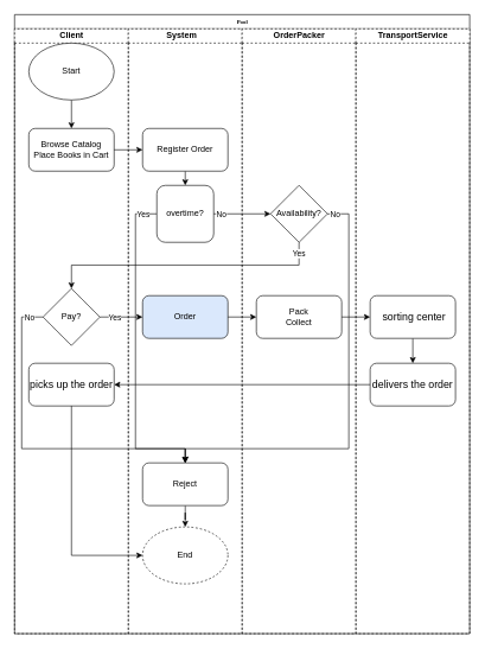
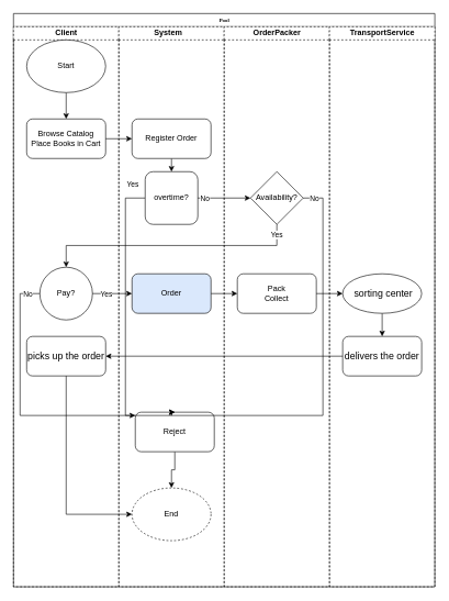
  <mxCell id="0" />
  <mxCell id="1" parent="0" />
  <mxCell id="2" value="Pool" style="swimlane;html=1;childLayout=stackLayout;startSize=20;rounded=0;shadow=0;labelBackgroundColor=none;strokeWidth=1;fontFamily=Verdana;fontSize=8;align=center;" parent="1" vertex="1"><mxGeometry x="20" y="20" width="640" height="870" as="geometry" /></mxCell>
  <mxCell id="3" value="&lt;div&gt;Client&lt;/div&gt;" style="swimlane;html=1;startSize=20;dashed=1;" parent="2" vertex="1"><mxGeometry y="20" width="160" height="850" as="geometry" /></mxCell>
  <mxCell id="4" style="edgeStyle=orthogonalEdgeStyle;rounded=0;orthogonalLoop=1;jettySize=auto;html=1;exitX=0.5;exitY=1;exitDx=0;exitDy=0;entryX=0.5;entryY=0;entryDx=0;entryDy=0;" edge="1" parent="3" source="5" target="6"><mxGeometry relative="1" as="geometry" /></mxCell>
  <mxCell id="5" value="&lt;span style=&quot;font-family: Arial, sans-serif; text-align: start; text-wrap: nowrap;&quot;&gt;Start&lt;/span&gt;" style="ellipse;whiteSpace=wrap;html=1;" vertex="1" parent="3"><mxGeometry x="20" y="20" width="120" height="80" as="geometry" /></mxCell>
  <mxCell id="6" value="Browse Catalog Place Books in Cart" style="rounded=1;whiteSpace=wrap;html=1;" vertex="1" parent="3"><mxGeometry x="20" y="140" width="120" height="60" as="geometry" /></mxCell>
- <mxCell id="7" value="Pay?" style="rhombus;whiteSpace=wrap;html=1;" vertex="1" parent="3"><mxGeometry x="40" y="365" width="80" height="80" as="geometry" /></mxCell>
+ <mxCell id="7" value="Pay?" style="ellipse;whiteSpace=wrap;html=1;" vertex="1" parent="3"><mxGeometry x="40" y="365" width="80" height="80" as="geometry" /></mxCell>
  <mxCell id="8" value="&lt;span style=&quot;font-family: Arial; font-size: 14.667px; text-align: left; background-color: rgb(255, 255, 255);&quot;&gt;picks up the order&lt;/span&gt;" style="rounded=1;whiteSpace=wrap;html=1;" vertex="1" parent="3"><mxGeometry x="20" y="470" width="120" height="60" as="geometry" /></mxCell>
  <mxCell id="9" value="System&lt;span style=&quot;white-space: pre;&quot;&gt;&#09;&lt;/span&gt;" style="swimlane;html=1;startSize=20;dashed=1;" parent="2" vertex="1"><mxGeometry x="160" y="20" width="160" height="850" as="geometry" /></mxCell>
  <mxCell id="10" style="edgeStyle=orthogonalEdgeStyle;rounded=0;orthogonalLoop=1;jettySize=auto;html=1;exitX=0.5;exitY=1;exitDx=0;exitDy=0;entryX=0.5;entryY=0;entryDx=0;entryDy=0;" edge="1" parent="9" source="11" target="14"><mxGeometry relative="1" as="geometry" /></mxCell>
  <mxCell id="11" value="Register Order" style="rounded=1;whiteSpace=wrap;html=1;" vertex="1" parent="9"><mxGeometry x="20" y="140" width="120" height="60" as="geometry" /></mxCell>
  <mxCell id="12" style="edgeStyle=orthogonalEdgeStyle;rounded=0;orthogonalLoop=1;jettySize=auto;html=1;exitX=0;exitY=0.5;exitDx=0;exitDy=0;" edge="1" parent="9" source="14" target="17"><mxGeometry relative="1" as="geometry"><Array as="points"><mxPoint x="10" y="260" /><mxPoint x="10" y="590" /><mxPoint x="80" y="590" /></Array></mxGeometry></mxCell>
  <mxCell id="13" value="Yes" style="edgeLabel;html=1;align=center;verticalAlign=middle;resizable=0;points=[];" vertex="1" connectable="0" parent="12"><mxGeometry x="-0.46" y="1" relative="1" as="geometry"><mxPoint x="9" y="-92" as="offset" /></mxGeometry></mxCell>
  <mxCell id="14" value="overtime?" style="whiteSpace=wrap;html=1;rounded=1;" vertex="1" parent="9"><mxGeometry x="40" y="220" width="80" height="80" as="geometry" /></mxCell>
  <mxCell id="15" value="End" style="ellipse;whiteSpace=wrap;html=1;dashed=1;" vertex="1" parent="9"><mxGeometry x="20" y="700" width="120" height="80" as="geometry" /></mxCell>
  <mxCell id="16" style="edgeStyle=orthogonalEdgeStyle;rounded=0;orthogonalLoop=1;jettySize=auto;html=1;exitX=0.5;exitY=1;exitDx=0;exitDy=0;" edge="1" parent="9" source="17" target="15"><mxGeometry relative="1" as="geometry" /></mxCell>
- <mxCell id="17" value="Reject" style="rounded=1;whiteSpace=wrap;html=1;" vertex="1" parent="9"><mxGeometry x="20" y="610" width="120" height="60" as="geometry" /></mxCell>
+ <mxCell id="17" value="Reject" style="rounded=1;whiteSpace=wrap;html=1;" vertex="1" parent="9"><mxGeometry x="25" y="585" width="120" height="60" as="geometry" /></mxCell>
  <mxCell id="18" value="Order" style="rounded=1;whiteSpace=wrap;html=1;fillColor=#dae8fc;" vertex="1" parent="9"><mxGeometry x="20" y="375" width="120" height="60" as="geometry" /></mxCell>
  <mxCell id="19" value="OrderPacker" style="swimlane;html=1;startSize=20;dashed=1;" parent="2" vertex="1"><mxGeometry x="320" y="20" width="160" height="850" as="geometry" /></mxCell>
  <mxCell id="20" value="Availability?" style="rhombus;whiteSpace=wrap;html=1;" vertex="1" parent="19"><mxGeometry x="40" y="220" width="80" height="80" as="geometry" /></mxCell>
  <mxCell id="21" value="Pack&lt;div&gt;&lt;span style=&quot;font-family: Arial, sans-serif; text-align: start; text-wrap: nowrap;&quot;&gt;Collect&lt;/span&gt;&lt;br&gt;&lt;/div&gt;" style="rounded=1;whiteSpace=wrap;html=1;" vertex="1" parent="19"><mxGeometry x="20" y="375" width="120" height="60" as="geometry" /></mxCell>
  <mxCell id="22" value="TransportService" style="swimlane;html=1;startSize=20;dashed=1;" parent="2" vertex="1"><mxGeometry x="480" y="20" width="160" height="850" as="geometry" /></mxCell>
  <mxCell id="23" style="edgeStyle=orthogonalEdgeStyle;rounded=0;orthogonalLoop=1;jettySize=auto;html=1;exitX=0.5;exitY=1;exitDx=0;exitDy=0;entryX=0.5;entryY=0;entryDx=0;entryDy=0;" edge="1" parent="22" source="24" target="25"><mxGeometry relative="1" as="geometry" /></mxCell>
- <mxCell id="24" value="&lt;span style=&quot;font-family: Arial; font-size: 14.667px; text-align: left; background-color: rgb(255, 255, 255);&quot;&gt;&amp;nbsp;sorting center&lt;/span&gt;" style="rounded=1;whiteSpace=wrap;html=1;" vertex="1" parent="22"><mxGeometry x="20" y="375" width="120" height="60" as="geometry" /></mxCell>
+ <mxCell id="24" value="&lt;span style=&quot;font-family: Arial; font-size: 14.667px; text-align: left; background-color: rgb(255, 255, 255);&quot;&gt;&amp;nbsp;sorting center&lt;/span&gt;" style="ellipse;whiteSpace=wrap;html=1;" vertex="1" parent="22"><mxGeometry x="20" y="375" width="120" height="60" as="geometry" /></mxCell>
  <mxCell id="25" value="&lt;span style=&quot;font-family: Arial; font-size: 14.667px; text-align: left; background-color: rgb(255, 255, 255);&quot;&gt;delivers the order&lt;/span&gt;" style="rounded=1;whiteSpace=wrap;html=1;" vertex="1" parent="22"><mxGeometry x="20" y="470" width="120" height="60" as="geometry" /></mxCell>
  <mxCell id="26" style="edgeStyle=orthogonalEdgeStyle;rounded=0;orthogonalLoop=1;jettySize=auto;html=1;exitX=1;exitY=0.5;exitDx=0;exitDy=0;entryX=0;entryY=0.5;entryDx=0;entryDy=0;" edge="1" parent="2" source="14" target="20"><mxGeometry relative="1" as="geometry" /></mxCell>
  <mxCell id="27" value="No" style="edgeLabel;html=1;align=center;verticalAlign=middle;resizable=0;points=[];" vertex="1" connectable="0" parent="26"><mxGeometry x="-0.129" relative="1" as="geometry"><mxPoint x="-25" as="offset" /></mxGeometry></mxCell>
  <mxCell id="28" style="edgeStyle=orthogonalEdgeStyle;rounded=0;orthogonalLoop=1;jettySize=auto;html=1;exitX=1;exitY=0.5;exitDx=0;exitDy=0;entryX=0;entryY=0.5;entryDx=0;entryDy=0;" edge="1" parent="2" source="6" target="11"><mxGeometry relative="1" as="geometry" /></mxCell>
  <mxCell id="29" style="edgeStyle=orthogonalEdgeStyle;rounded=0;orthogonalLoop=1;jettySize=auto;html=1;exitX=1;exitY=0.5;exitDx=0;exitDy=0;entryX=0.5;entryY=0;entryDx=0;entryDy=0;" edge="1" parent="2" source="20" target="17"><mxGeometry relative="1" as="geometry"><mxPoint x="240" y="510" as="targetPoint" /><Array as="points"><mxPoint x="470" y="280" /><mxPoint x="470" y="610" /><mxPoint x="240" y="610" /></Array></mxGeometry></mxCell>
  <mxCell id="30" value="No" style="edgeLabel;html=1;align=center;verticalAlign=middle;resizable=0;points=[];" vertex="1" connectable="0" parent="29"><mxGeometry x="0.277" relative="1" as="geometry"><mxPoint x="9" y="-330" as="offset" /></mxGeometry></mxCell>
  <mxCell id="31" style="edgeStyle=orthogonalEdgeStyle;rounded=0;orthogonalLoop=1;jettySize=auto;html=1;exitX=0.5;exitY=1;exitDx=0;exitDy=0;" edge="1" parent="2" source="20" target="7"><mxGeometry relative="1" as="geometry"><Array as="points"><mxPoint x="400" y="352" /><mxPoint x="80" y="352" /></Array></mxGeometry></mxCell>
  <mxCell id="32" value="Yes" style="edgeLabel;html=1;align=center;verticalAlign=middle;resizable=0;points=[];" vertex="1" connectable="0" parent="31"><mxGeometry x="-0.923" y="-1" relative="1" as="geometry"><mxPoint as="offset" /></mxGeometry></mxCell>
  <mxCell id="33" style="edgeStyle=orthogonalEdgeStyle;rounded=0;orthogonalLoop=1;jettySize=auto;html=1;exitX=1;exitY=0.5;exitDx=0;exitDy=0;entryX=0;entryY=0.5;entryDx=0;entryDy=0;" edge="1" parent="2" source="7" target="18"><mxGeometry relative="1" as="geometry" /></mxCell>
  <mxCell id="34" value="Yes" style="edgeLabel;html=1;align=center;verticalAlign=middle;resizable=0;points=[];" vertex="1" connectable="0" parent="33"><mxGeometry x="-0.69" y="2" relative="1" as="geometry"><mxPoint x="11" y="2" as="offset" /></mxGeometry></mxCell>
  <mxCell id="35" style="edgeStyle=orthogonalEdgeStyle;rounded=0;orthogonalLoop=1;jettySize=auto;html=1;exitX=1;exitY=0.5;exitDx=0;exitDy=0;entryX=0;entryY=0.5;entryDx=0;entryDy=0;" edge="1" parent="2" source="18" target="21"><mxGeometry relative="1" as="geometry" /></mxCell>
  <mxCell id="36" style="edgeStyle=orthogonalEdgeStyle;rounded=0;orthogonalLoop=1;jettySize=auto;html=1;exitX=0;exitY=0.5;exitDx=0;exitDy=0;entryX=0.5;entryY=0;entryDx=0;entryDy=0;" edge="1" parent="2" source="7" target="17"><mxGeometry relative="1" as="geometry"><mxPoint x="240" y="540" as="targetPoint" /><Array as="points"><mxPoint x="10" y="425" /><mxPoint x="10" y="610" /><mxPoint x="240" y="610" /></Array></mxGeometry></mxCell>
  <mxCell id="37" value="No" style="edgeLabel;html=1;align=center;verticalAlign=middle;resizable=0;points=[];" vertex="1" connectable="0" parent="36"><mxGeometry x="-0.91" y="-1" relative="1" as="geometry"><mxPoint x="1" y="1" as="offset" /></mxGeometry></mxCell>
  <mxCell id="38" style="edgeStyle=orthogonalEdgeStyle;rounded=0;orthogonalLoop=1;jettySize=auto;html=1;exitX=1;exitY=0.5;exitDx=0;exitDy=0;entryX=0;entryY=0.5;entryDx=0;entryDy=0;" edge="1" parent="2" source="21" target="24"><mxGeometry relative="1" as="geometry" /></mxCell>
  <mxCell id="39" style="edgeStyle=orthogonalEdgeStyle;rounded=0;orthogonalLoop=1;jettySize=auto;html=1;exitX=0;exitY=0.5;exitDx=0;exitDy=0;" edge="1" parent="2" source="25" target="8"><mxGeometry relative="1" as="geometry" /></mxCell>
  <mxCell id="40" style="edgeStyle=orthogonalEdgeStyle;rounded=0;orthogonalLoop=1;jettySize=auto;html=1;exitX=0.5;exitY=1;exitDx=0;exitDy=0;entryX=0;entryY=0.5;entryDx=0;entryDy=0;" edge="1" parent="2" source="8" target="15"><mxGeometry relative="1" as="geometry" /></mxCell>
